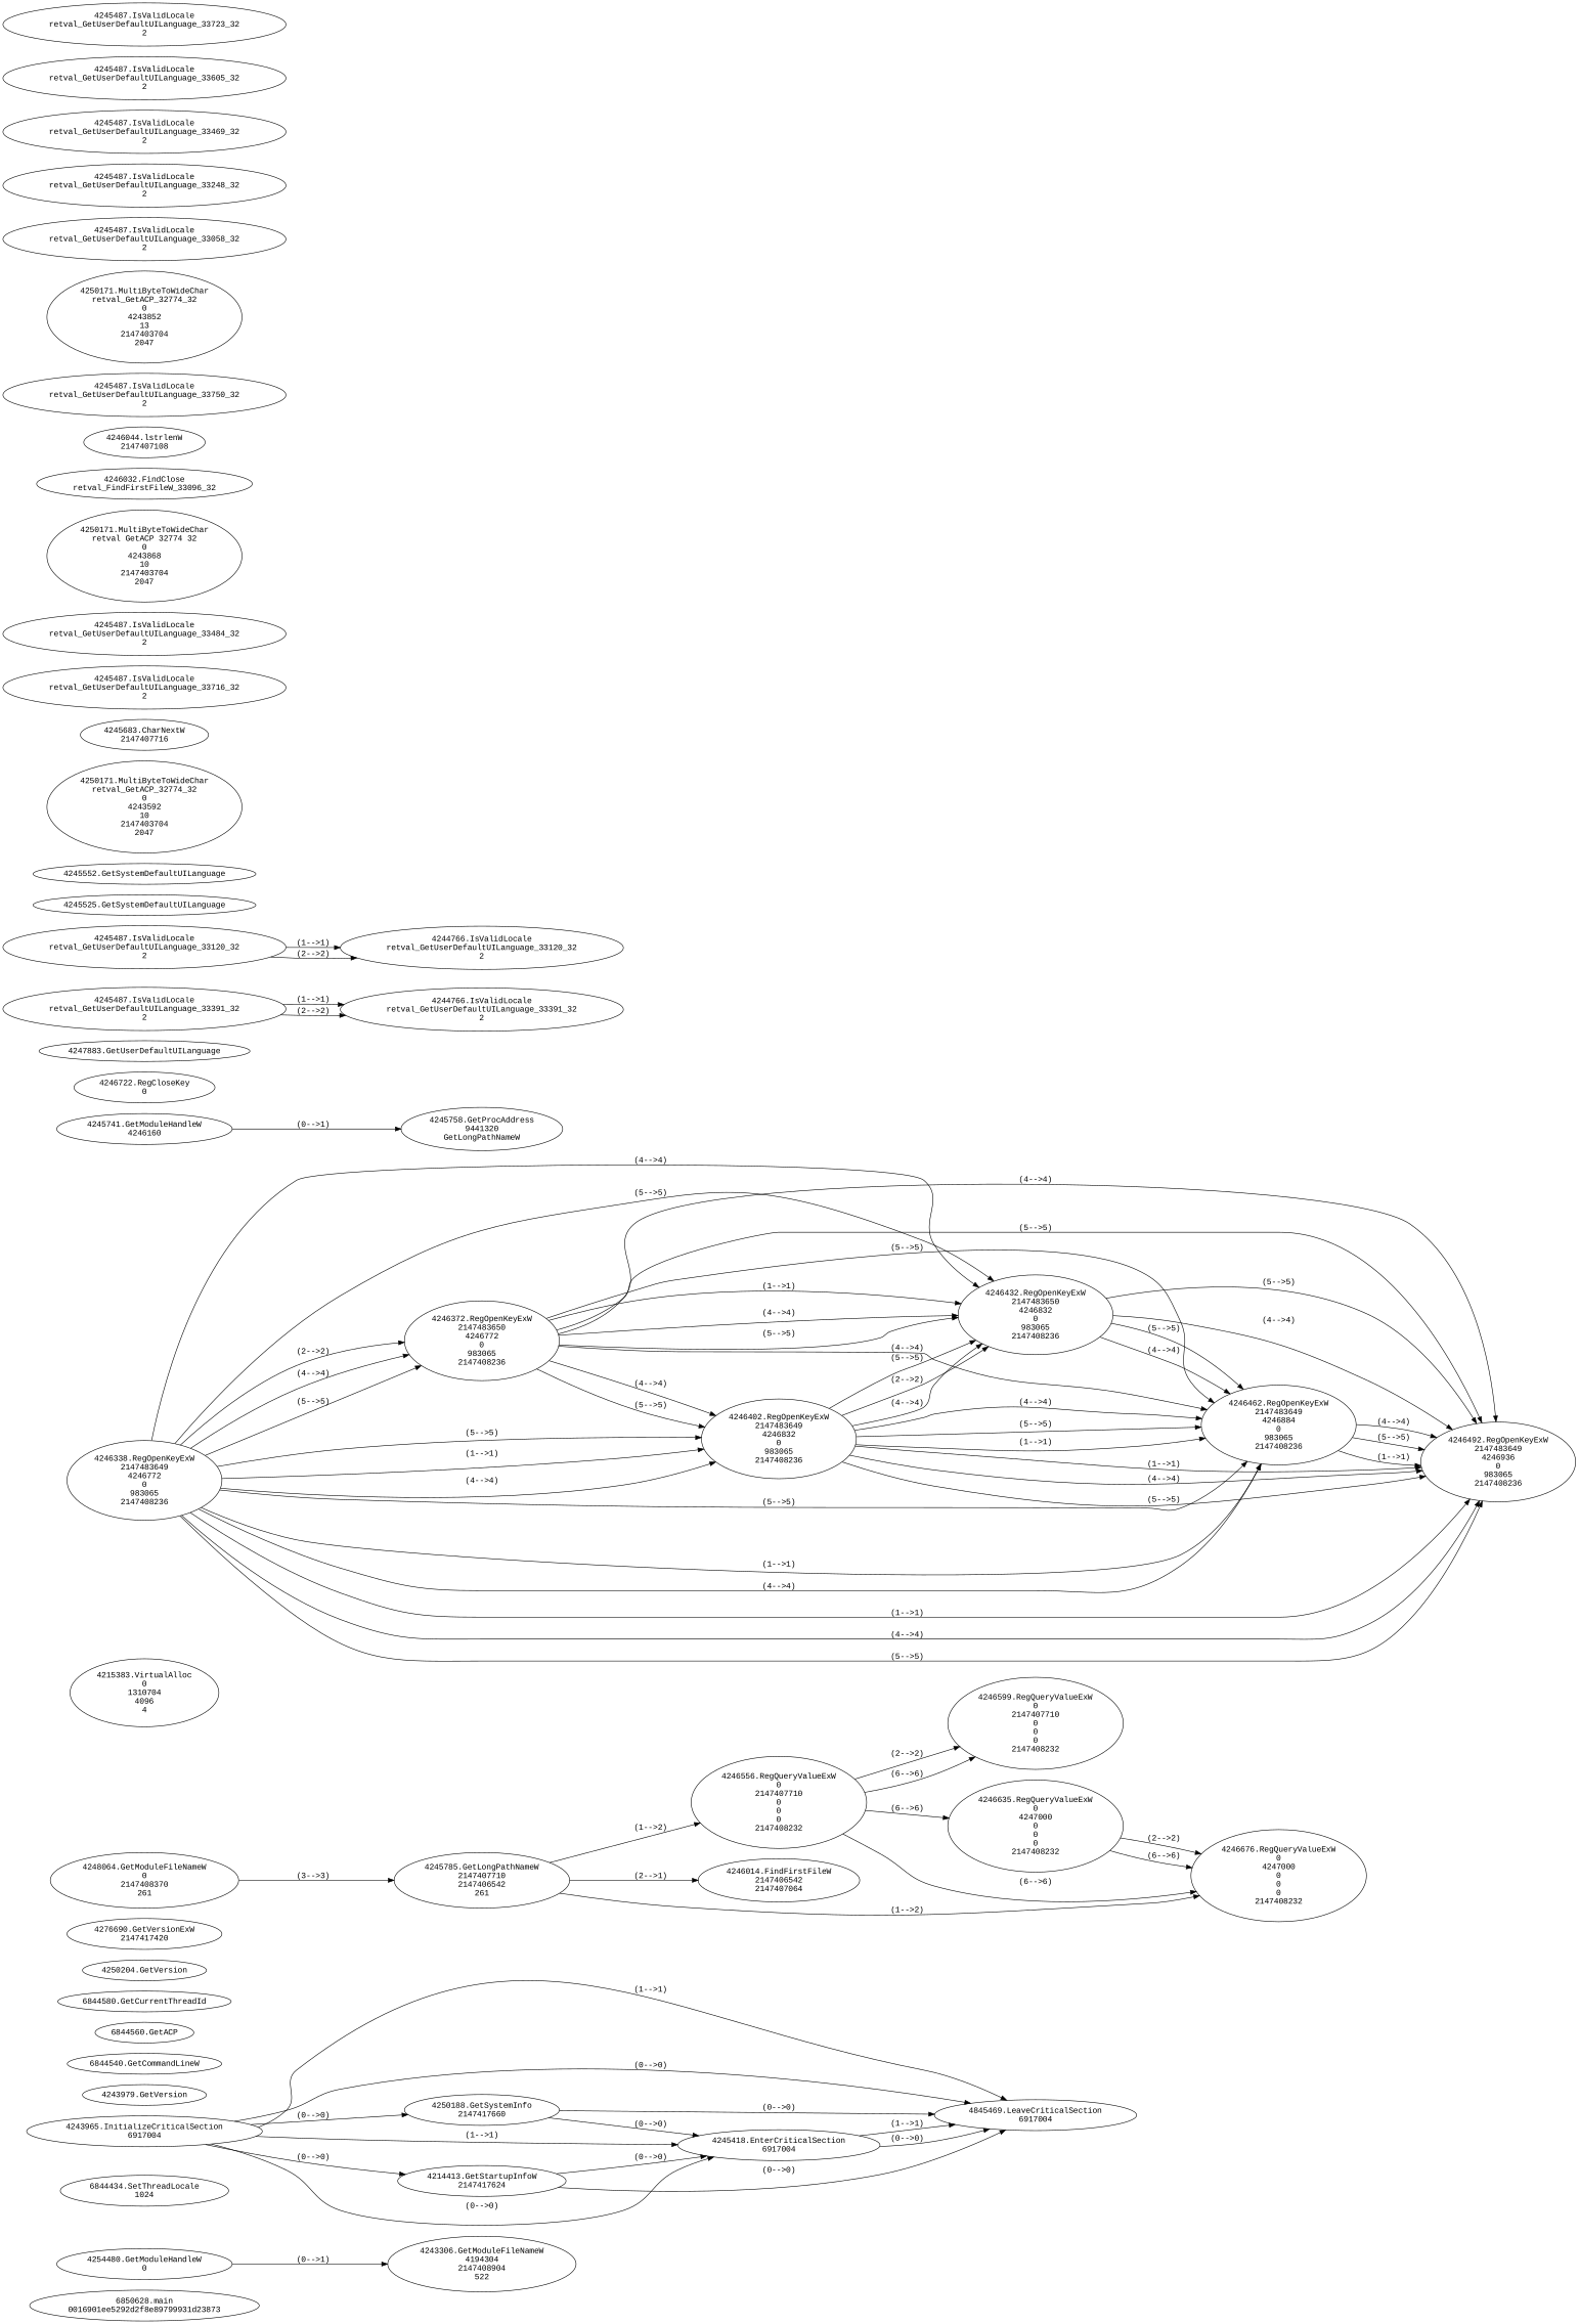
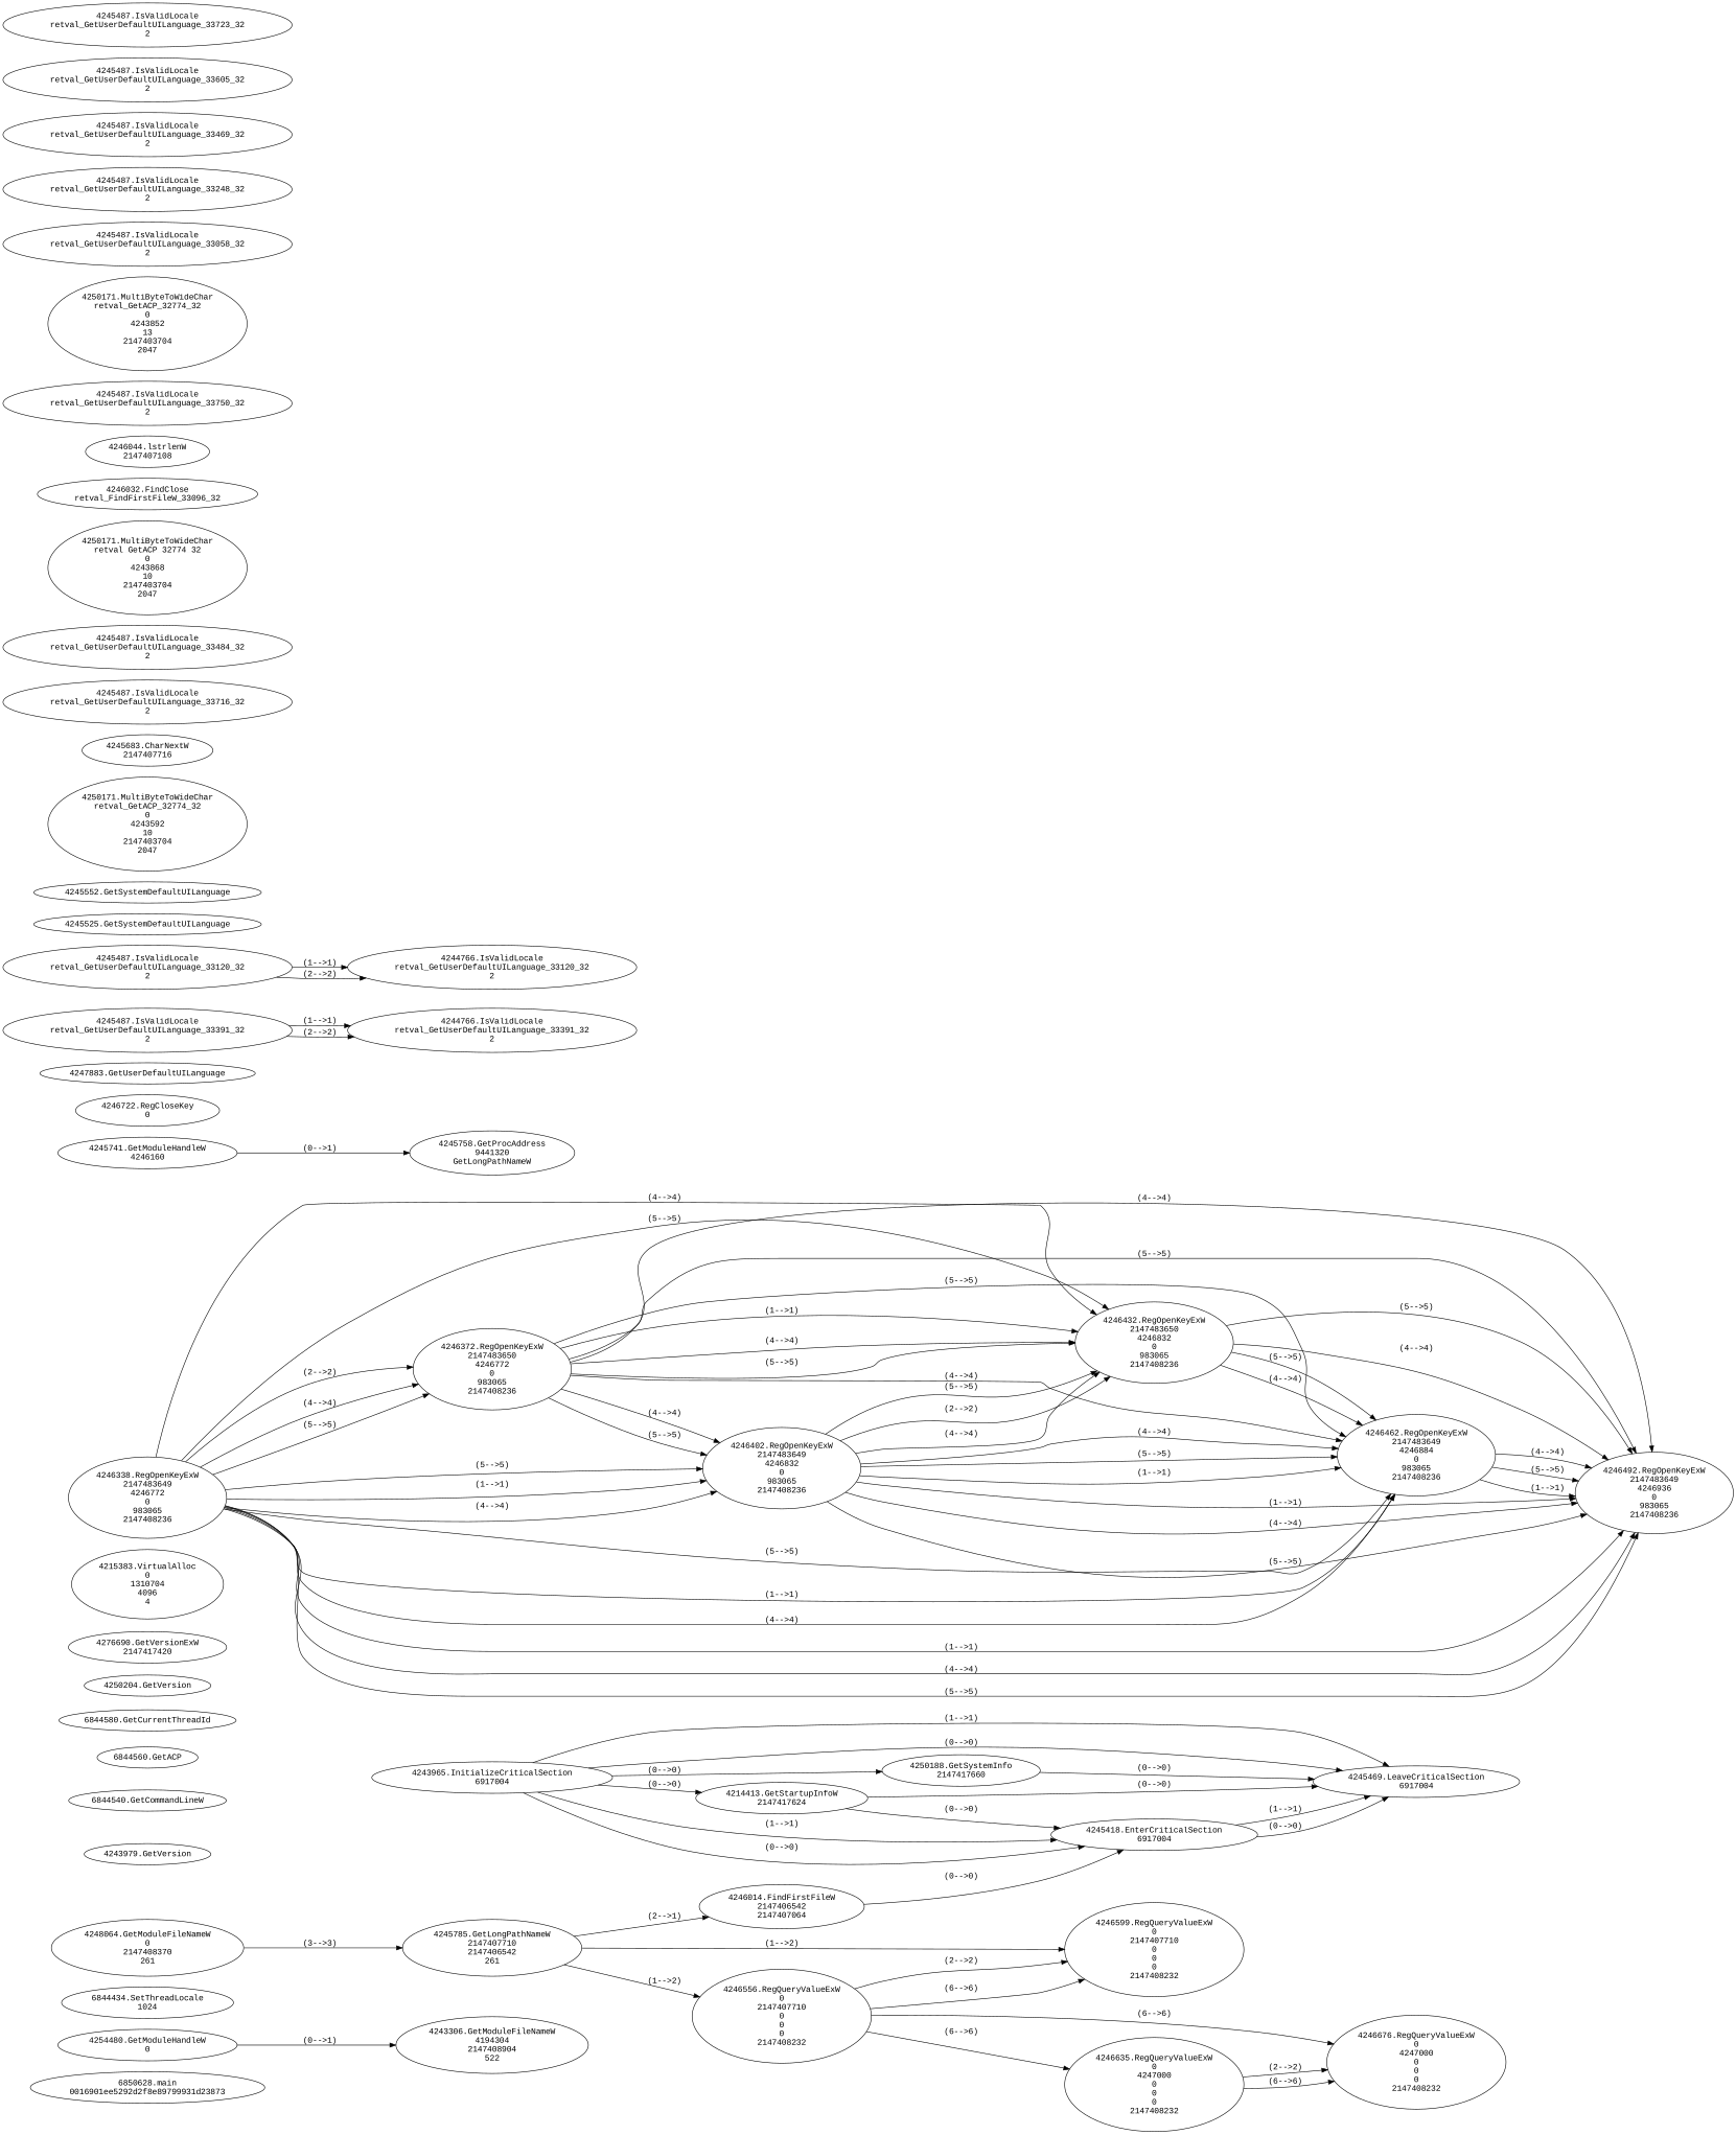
  digraph {
    fontname="Liberation Mono"
    rankdir=LR
    node [fontname="Liberation Mono"]
    edge [fontname="Liberation Mono"]
    n1 [label="6850628.main\n0016901ee5292d2f8e89799931d23873"]
    n2 [label="4254480.GetModuleHandleW\n0"]
    n3 [label="4243306.GetModuleFileNameW\n4194304\n2147408904\n522"]
    n4 [label="6844434.SetThreadLocale\n1024"]
    n5 [label="4243965.InitializeCriticalSection\n6917004"]
    n6 [label="4250188.GetSystemInfo\n2147417660"]
    n7 [label="4214413.GetStartupInfoW\n2147417624"]
    n8 [label="4245418.EnterCriticalSection\n6917004"]
-   n9 [label="4845469.LeaveCriticalSection\n6917004"]
+   n9 [label="4245469.LeaveCriticalSection\n6917004"]
    n10 [label="4243979.GetVersion\n"]
    n11 [label="6844540.GetCommandLineW\n"]
    n12 [label="6844560.GetACP\n"]
    n13 [label="6844580.GetCurrentThreadId\n"]
    n14 [label="4250204.GetVersion\n"]
    n15 [label="4276690.GetVersionExW\n2147417420"]
    n16 [label="4248064.GetModuleFileNameW\n0\n2147408370\n261"]
    n17 [label="4245785.GetLongPathNameW\n2147407710\n2147406542\n261"]
    n18 [label="4246556.RegQueryValueExW\n0\n2147407710\n0\n0\n0\n2147408232"]
    n19 [label="4246599.RegQueryValueExW\n0\n2147407710\n0\n0\n0\n2147408232"]
    n20 [label="4246014.FindFirstFileW\n2147406542\n2147407064"]
    n21 [label="4215383.VirtualAlloc\n0\n1310704\n4096\n4"]
    n22 [label="4246338.RegOpenKeyExW\n2147483649\n4246772\n0\n983065\n2147408236"]
    n23 [label="4246372.RegOpenKeyExW\n2147483650\n4246772\n0\n983065\n2147408236"]
    n24 [label="4246402.RegOpenKeyExW\n2147483649\n4246832\n0\n983065\n2147408236"]
    n25 [label="4246432.RegOpenKeyExW\n2147483650\n4246832\n0\n983065\n2147408236"]
    n26 [label="4246462.RegOpenKeyExW\n2147483649\n4246884\n0\n983065\n2147408236"]
    n27 [label="4246492.RegOpenKeyExW\n2147483649\n4246936\n0\n983065\n2147408236"]
    n28 [label="4245741.GetModuleHandleW\n4246160"]
    n29 [label="4245758.GetProcAddress\n9441320\nGetLongPathNameW"]
    n30 [label="4246635.RegQueryValueExW\n0\n4247000\n0\n0\n0\n2147408232"]
    n31 [label="4246676.RegQueryValueExW\n0\n4247000\n0\n0\n0\n2147408232"]
    n32 [label="4246722.RegCloseKey\n0"]
    n33 [label="4247883.GetUserDefaultUILanguage\n"]
    n34 [label="4245487.IsValidLocale\nretval_GetUserDefaultUILanguage_33391_32\n2"]
    n35 [label="4244766.IsValidLocale\nretval_GetUserDefaultUILanguage_33391_32\n2"]
    n36 [label="4245487.IsValidLocale\nretval_GetUserDefaultUILanguage_33120_32\n2"]
    n37 [label="4244766.IsValidLocale\nretval_GetUserDefaultUILanguage_33120_32\n2"]
    n38 [label="4245525.GetSystemDefaultUILanguage\n"]
    n39 [label="4245552.GetSystemDefaultUILanguage\n"]
    n40 [label="4250171.MultiByteToWideChar\nretval_GetACP_32774_32\n0\n4243592\n10\n2147403704\n2047"]
    n41 [label="4245683.CharNextW\n2147407716"]
    n42 [label="4245487.IsValidLocale\nretval_GetUserDefaultUILanguage_33716_32\n2"]
    n43 [label="4245487.IsValidLocale\nretval_GetUserDefaultUILanguage_33484_32\n2"]
    n44 [label="4250171.MultiByteToWideChar\nretval_GetACP_32774_32\n0\n4243868\n10\n2147403704\n2047"]
    n45 [label="4246032.FindClose\nretval_FindFirstFileW_33096_32"]
    n46 [label="4246044.lstrlenW\n2147407108"]
    n47 [label="4245487.IsValidLocale\nretval_GetUserDefaultUILanguage_33750_32\n2"]
    n48 [label="4250171.MultiByteToWideChar\nretval_GetACP_32774_32\n0\n4243852\n13\n2147403704\n2047"]
    n49 [label="4245487.IsValidLocale\nretval_GetUserDefaultUILanguage_33058_32\n2"]
    n50 [label="4245487.IsValidLocale\nretval_GetUserDefaultUILanguage_33248_32\n2"]
    n51 [label="4245487.IsValidLocale\nretval_GetUserDefaultUILanguage_33469_32\n2"]
    n52 [label="4245487.IsValidLocale\nretval_GetUserDefaultUILanguage_33605_32\n2"]
    n53 [label="4245487.IsValidLocale\nretval_GetUserDefaultUILanguage_33723_32\n2"]
    n2 -> n3 [label="(0-->1)"]
    n5 -> n6 [label="(0-->0)"]
    n5 -> n7 [label="(0-->0)"]
    n5 -> n8 [label="(1-->1)"]
    n5 -> n8 [label="(0-->0)"]
    n5 -> n9 [label="(1-->1)"]
    n5 -> n9 [label="(0-->0)"]
-   n6 -> n8 [label="(0-->0)"]
+   n20 -> n8 [label="(0-->0)"]
    n6 -> n9 [label="(0-->0)"]
    n7 -> n8 [label="(0-->0)"]
    n7 -> n9 [label="(0-->0)"]
    n8 -> n9 [label="(1-->1)"]
    n8 -> n9 [label="(0-->0)"]
    n16 -> n17 [label="(3-->3)"]
    n17 -> n18 [label="(1-->2)"]
-   n17 -> n31 [label="(1-->2)"]
+   n17 -> n19 [label="(1-->2)"]
    n17 -> n20 [label="(2-->1)"]
    n18 -> n19 [label="(2-->2)"]
    n18 -> n19 [label="(6-->6)"]
    n18 -> n30 [label="(6-->6)"]
    n18 -> n31 [label="(6-->6)"]
    n22 -> n23 [label="(2-->2)"]
    n22 -> n23 [label="(4-->4)"]
    n22 -> n23 [label="(5-->5)"]
    n22 -> n24 [label="(1-->1)"]
    n22 -> n24 [label="(4-->4)"]
    n22 -> n24 [label="(5-->5)"]
    n22 -> n25 [label="(4-->4)"]
    n22 -> n25 [label="(5-->5)"]
    n22 -> n26 [label="(1-->1)"]
    n22 -> n26 [label="(4-->4)"]
    n22 -> n26 [label="(5-->5)"]
    n22 -> n27 [label="(1-->1)"]
    n22 -> n27 [label="(4-->4)"]
    n22 -> n27 [label="(5-->5)"]
    n23 -> n24 [label="(4-->4)"]
    n23 -> n24 [label="(5-->5)"]
    n23 -> n25 [label="(1-->1)"]
    n23 -> n25 [label="(4-->4)"]
    n23 -> n25 [label="(5-->5)"]
    n23 -> n26 [label="(4-->4)"]
    n23 -> n26 [label="(5-->5)"]
    n23 -> n27 [label="(4-->4)"]
    n23 -> n27 [label="(5-->5)"]
    n24 -> n25 [label="(2-->2)"]
    n24 -> n25 [label="(4-->4)"]
    n24 -> n25 [label="(5-->5)"]
    n24 -> n26 [label="(1-->1)"]
    n24 -> n26 [label="(4-->4)"]
    n24 -> n26 [label="(5-->5)"]
    n24 -> n27 [label="(1-->1)"]
    n24 -> n27 [label="(4-->4)"]
    n24 -> n27 [label="(5-->5)"]
    n25 -> n26 [label="(4-->4)"]
    n25 -> n26 [label="(5-->5)"]
    n25 -> n27 [label="(4-->4)"]
    n25 -> n27 [label="(5-->5)"]
    n26 -> n27 [label="(1-->1)"]
    n26 -> n27 [label="(4-->4)"]
    n26 -> n27 [label="(5-->5)"]
    n28 -> n29 [label="(0-->1)"]
    n30 -> n31 [label="(2-->2)"]
    n30 -> n31 [label="(6-->6)"]
    n34 -> n35 [label="(1-->1)"]
    n34 -> n35 [label="(2-->2)"]
    n36 -> n37 [label="(1-->1)"]
    n36 -> n37 [label="(2-->2)"]
  }
